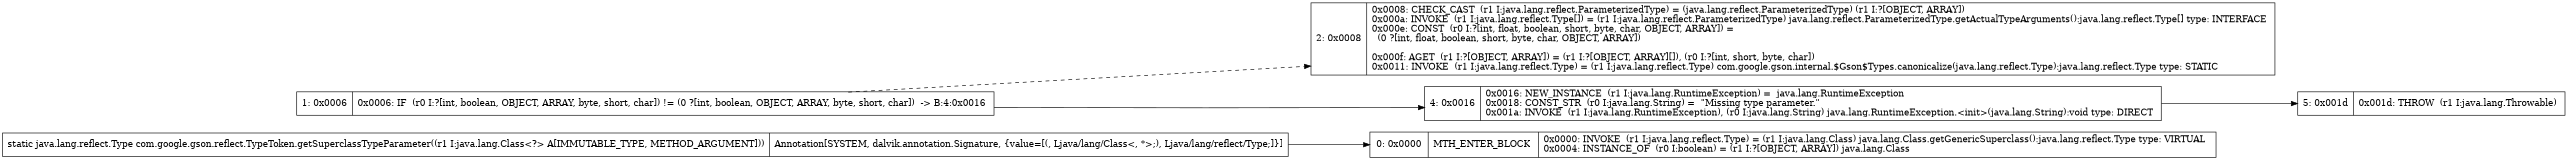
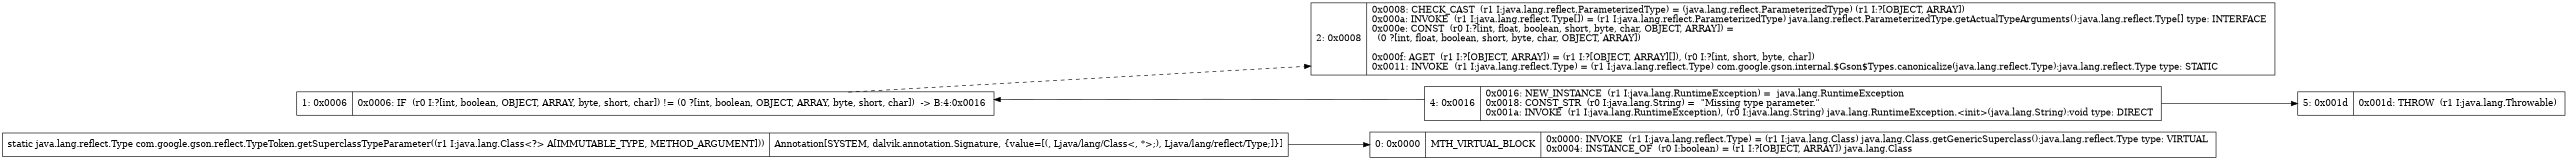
  digraph {
    rankdir=LR
    node [shape=record]
-   n1 [label="{0\:\ 0x0000|MTH_ENTER_BLOCK\l|0x0000: INVOKE  (r1 I:java.lang.reflect.Type) = (r1 I:java.lang.Class) java.lang.Class.getGenericSuperclass():java.lang.reflect.Type type: VIRTUAL \l0x0004: INSTANCE_OF  (r0 I:boolean) = (r1 I:?[OBJECT, ARRAY]) java.lang.Class \l}"]
+   n1 [label="{0\:\ 0x0000|MTH_VIRTUAL_BLOCK\l|0x0000: INVOKE  (r1 I:java.lang.reflect.Type) = (r1 I:java.lang.Class) java.lang.Class.getGenericSuperclass():java.lang.reflect.Type type: VIRTUAL \l0x0004: INSTANCE_OF  (r0 I:boolean) = (r1 I:?[OBJECT, ARRAY]) java.lang.Class \l}"]
    n2 [label="{1\:\ 0x0006|0x0006: IF  (r0 I:?[int, boolean, OBJECT, ARRAY, byte, short, char]) != (0 ?[int, boolean, OBJECT, ARRAY, byte, short, char])  \-\> B:4:0x0016 \l}"]
    n3 [label="{2\:\ 0x0008|0x0008: CHECK_CAST  (r1 I:java.lang.reflect.ParameterizedType) = (java.lang.reflect.ParameterizedType) (r1 I:?[OBJECT, ARRAY]) \l0x000a: INVOKE  (r1 I:java.lang.reflect.Type[]) = (r1 I:java.lang.reflect.ParameterizedType) java.lang.reflect.ParameterizedType.getActualTypeArguments():java.lang.reflect.Type[] type: INTERFACE \l0x000e: CONST  (r0 I:?[int, float, boolean, short, byte, char, OBJECT, ARRAY]) = \l  (0 ?[int, float, boolean, short, byte, char, OBJECT, ARRAY])\l \l0x000f: AGET  (r1 I:?[OBJECT, ARRAY]) = (r1 I:?[OBJECT, ARRAY][]), (r0 I:?[int, short, byte, char]) \l0x0011: INVOKE  (r1 I:java.lang.reflect.Type) = (r1 I:java.lang.reflect.Type) com.google.gson.internal.$Gson$Types.canonicalize(java.lang.reflect.Type):java.lang.reflect.Type type: STATIC \l}"]
    n4 [label="{4\:\ 0x0016|0x0016: NEW_INSTANCE  (r1 I:java.lang.RuntimeException) =  java.lang.RuntimeException \l0x0018: CONST_STR  (r0 I:java.lang.String) =  \"Missing type parameter.\" \l0x001a: INVOKE  (r1 I:java.lang.RuntimeException), (r0 I:java.lang.String) java.lang.RuntimeException.\<init\>(java.lang.String):void type: DIRECT \l}"]
    n5 [label="{5\:\ 0x001d|0x001d: THROW  (r1 I:java.lang.Throwable) \l}"]
    n6 [label="{static java.lang.reflect.Type com.google.gson.reflect.TypeToken.getSuperclassTypeParameter((r1 I:java.lang.Class\<?\> A[IMMUTABLE_TYPE, METHOD_ARGUMENT]))  | Annotation[SYSTEM, dalvik.annotation.Signature, \{value=[(, Ljava\/lang\/Class\<, *\>;), Ljava\/lang\/reflect\/Type;]\}]\l}"]
    n2 -> n3 [style=dashed]
-   n2 -> n4
+   n4 -> n2
    n4 -> n5
    n6 -> n1
  }
